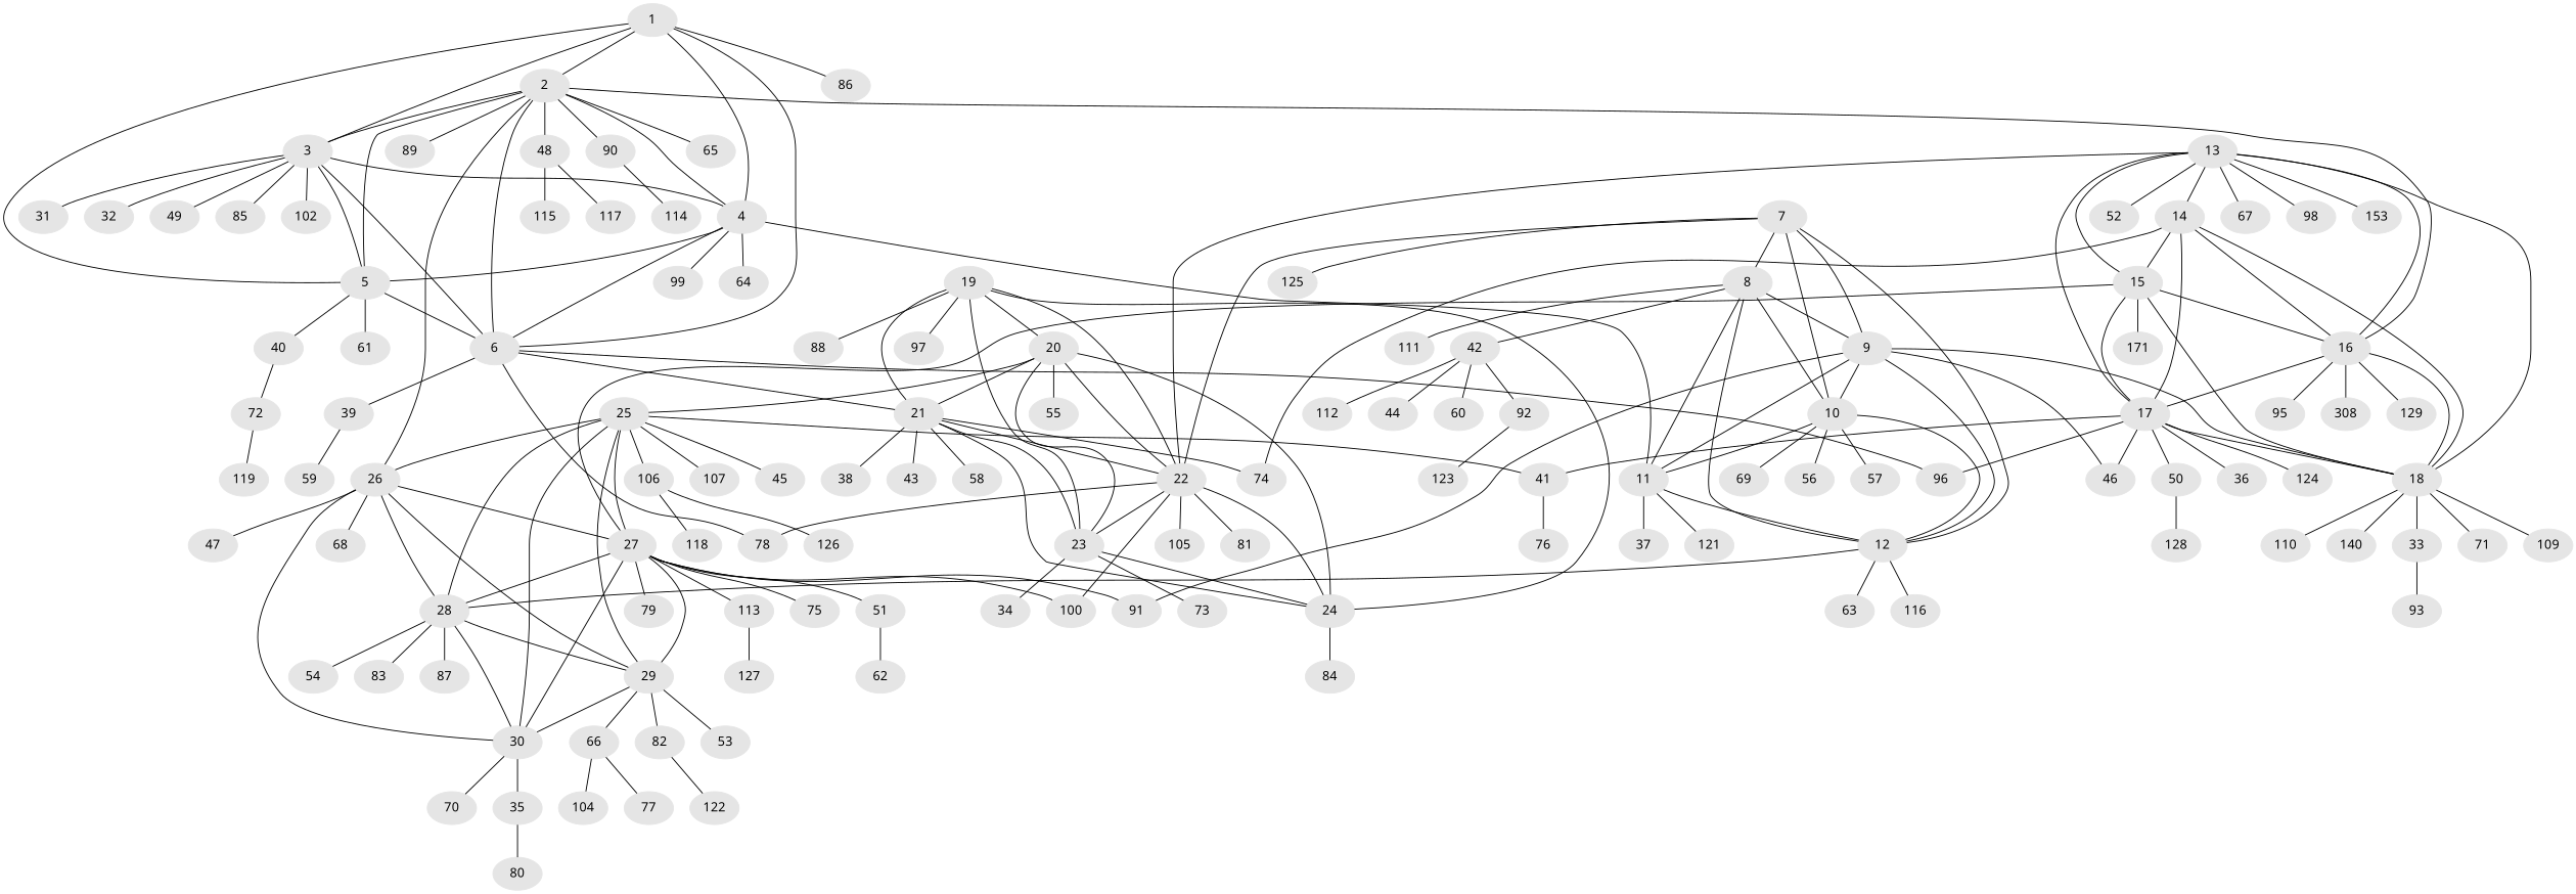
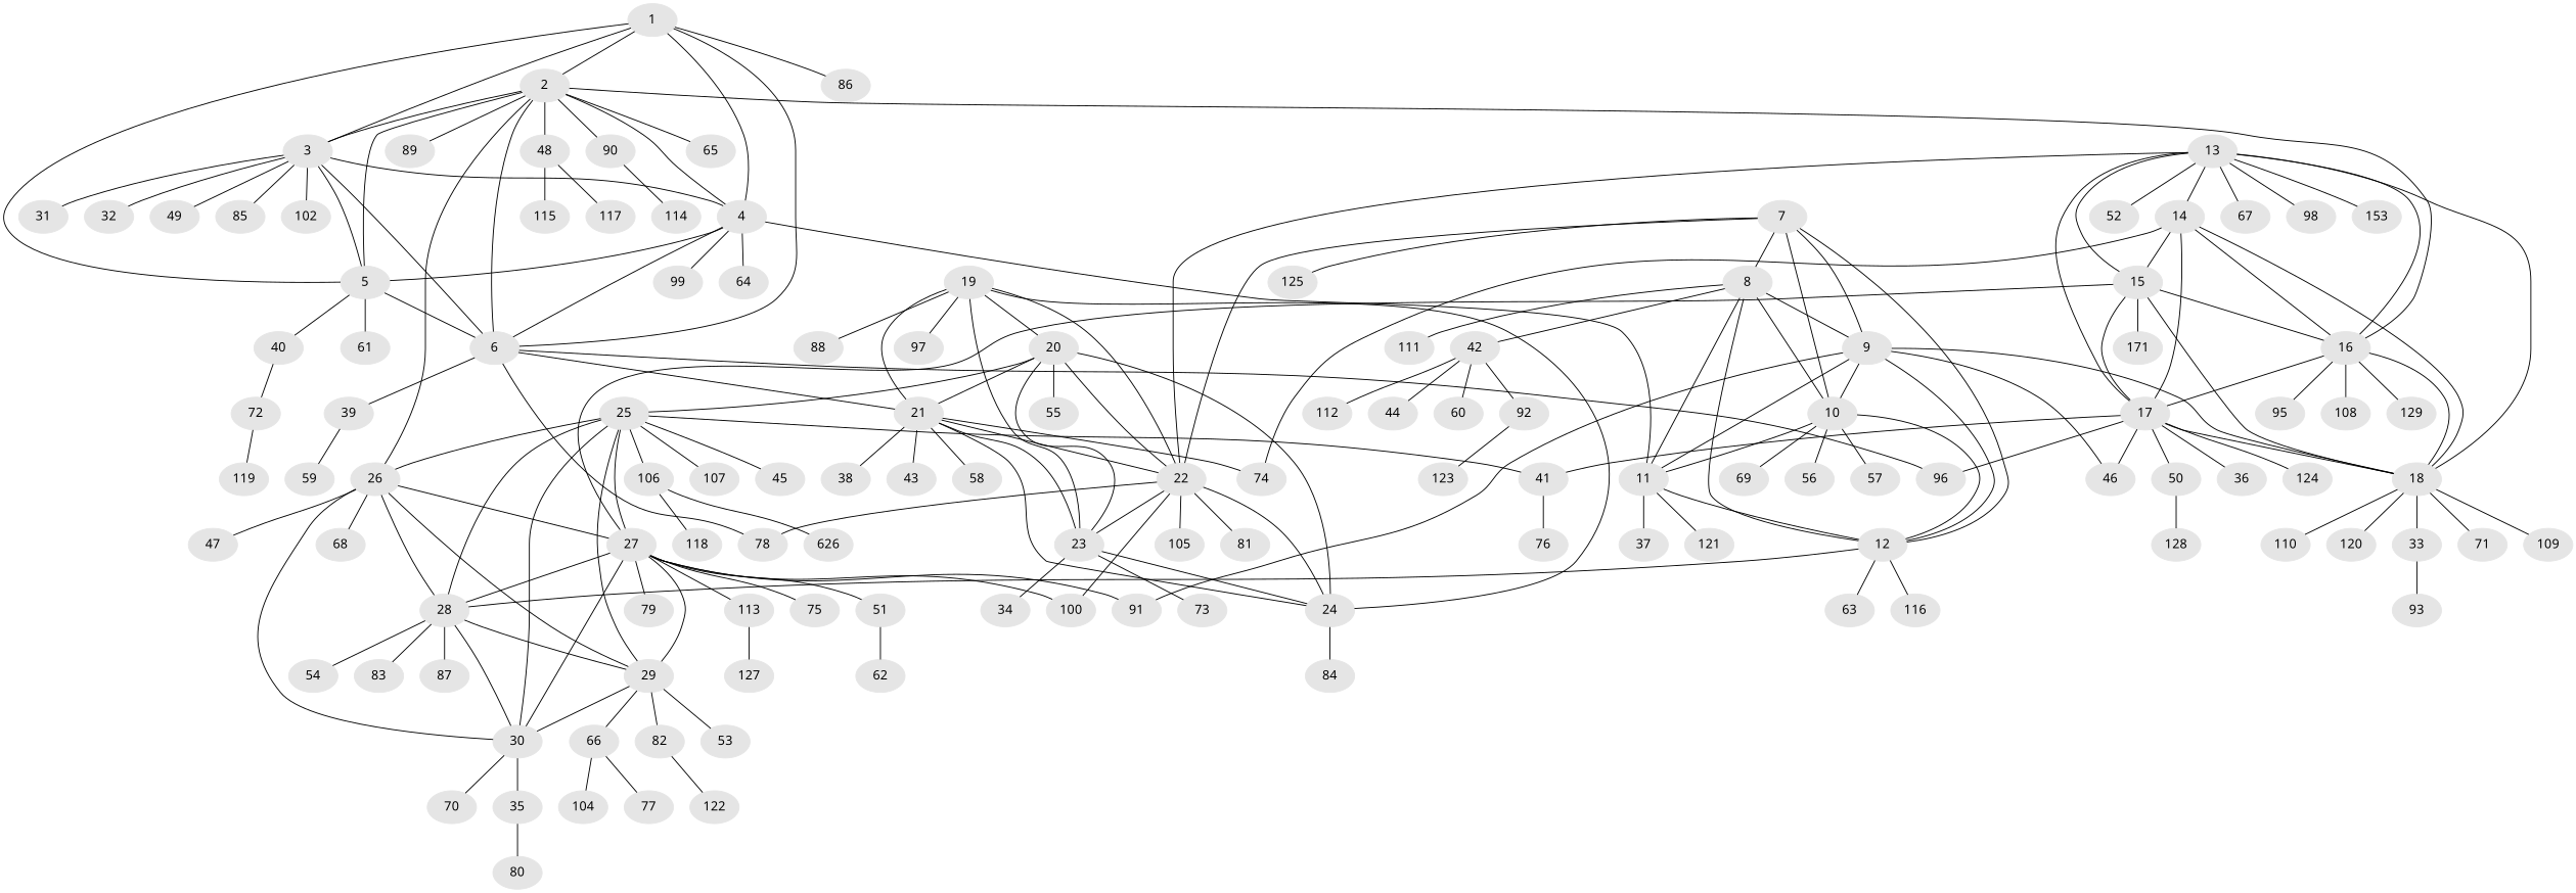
  graph {
    fontname="Noto Sans"
    node [color=gray90 fontname="Noto Sans" style=filled]
    edge [fontname="Noto Sans"]
    1
    2
    3
    4
    5
    6
    86
    16
    26
    48
    65
    89
    90
    31
    32
    49
    85
    102
    11
    64
    99
    40
    61
    21
    39
    78
    96
    18
    17
    95
-   108 [label=308]
+   108
    129
    28
    27
    29
    30
    47
    68
    115
    117
    114
    12
    37
    121
    72
    22
    74
    23
    24
    38
    43
    58
    59
    7
    8
    9
    10
    125
    42
    111
    46
    91
    56
    57
    69
    63
    116
    81
    100
    105
    44
    60
    92
    112
    33
    71
    109
    110
-   120 [label=140]
+   120
    54
    83
    87
    13
    14
    15
    52
    67
    98
    n89 [label=153]
    n90 [label=171]
    36
    41
    50
    124
    51
    75
    79
    113
    76
    128
    93
    19
    20
    88
    97
    25
    55
    34
    73
    84
    45
    106
    107
    53
    66
    82
    35
    70
    118
-   126
+   126 [label=626]
    62
    127
    77
    104
    122
    80
    119
    123
    1 -- 2
    1 -- 3
    1 -- 4
    1 -- 5
    1 -- 6
    1 -- 86
    2 -- 3
    2 -- 4
    2 -- 5
    2 -- 6
    2 -- 16
    2 -- 26
    2 -- 48
    2 -- 65
    2 -- 89
    2 -- 90
    3 -- 4
    3 -- 5
    3 -- 6
    3 -- 31
    3 -- 32
    3 -- 49
    3 -- 85
    3 -- 102
    4 -- 5
    4 -- 6
    4 -- 11
    4 -- 64
    4 -- 99
    5 -- 6
    5 -- 40
    5 -- 61
    6 -- 21
    6 -- 39
    6 -- 78
    6 -- 96
    16 -- 18
    16 -- 17
    16 -- 95
    16 -- 108
    16 -- 129
    26 -- 28
    26 -- 27
    26 -- 29
    26 -- 30
    26 -- 47
    26 -- 68
    48 -- 115
    48 -- 117
    90 -- 114
    11 -- 12
    11 -- 37
    11 -- 121
    40 -- 72
    21 -- 22
    21 -- 74
    21 -- 23
    21 -- 24
    21 -- 38
    21 -- 43
    21 -- 58
    39 -- 59
    18 -- 33
    18 -- 71
    18 -- 109
    18 -- 110
    18 -- 120
    17 -- 96
    17 -- 18
    17 -- 46
    17 -- 36
    17 -- 41
    17 -- 50
    17 -- 124
    28 -- 29
    28 -- 30
    28 -- 54
    28 -- 83
    28 -- 87
    27 -- 28
    27 -- 29
    27 -- 30
    27 -- 91
    27 -- 100
    27 -- 51
    27 -- 75
    27 -- 79
    27 -- 113
    29 -- 30
    29 -- 53
    29 -- 66
    29 -- 82
    30 -- 35
    30 -- 70
    12 -- 28
    12 -- 63
    12 -- 116
    72 -- 119
    22 -- 78
    22 -- 23
    22 -- 24
    22 -- 81
    22 -- 100
    22 -- 105
    23 -- 24
    23 -- 34
    23 -- 73
    24 -- 84
    7 -- 12
    7 -- 22
    7 -- 8
    7 -- 9
    7 -- 10
    7 -- 125
    8 -- 11
    8 -- 12
    8 -- 9
    8 -- 10
    8 -- 42
    8 -- 111
    9 -- 11
    9 -- 18
    9 -- 12
    9 -- 10
    9 -- 46
    9 -- 91
    10 -- 11
    10 -- 12
    10 -- 56
    10 -- 57
    10 -- 69
    42 -- 44
    42 -- 60
    42 -- 92
    42 -- 112
    92 -- 123
    33 -- 93
    13 -- 16
    13 -- 18
    13 -- 17
    13 -- 22
    13 -- 14
    13 -- 15
    13 -- 52
    13 -- 67
    13 -- 98
    13 -- n89
    14 -- 16
    14 -- 18
    14 -- 17
    14 -- 74
    14 -- 15
    15 -- 16
    15 -- 18
    15 -- 17
    15 -- 27
    15 -- n90
    41 -- 76
    50 -- 128
    51 -- 62
    113 -- 127
    19 -- 21
    19 -- 22
    19 -- 23
    19 -- 24
    19 -- 20
    19 -- 88
    19 -- 97
    20 -- 21
    20 -- 22
    20 -- 23
    20 -- 24
    20 -- 25
    20 -- 55
    25 -- 26
    25 -- 28
    25 -- 27
    25 -- 29
    25 -- 30
    25 -- 41
    25 -- 45
    25 -- 106
    25 -- 107
    106 -- 118
    106 -- 126
    66 -- 77
    66 -- 104
    82 -- 122
    35 -- 80
  }
